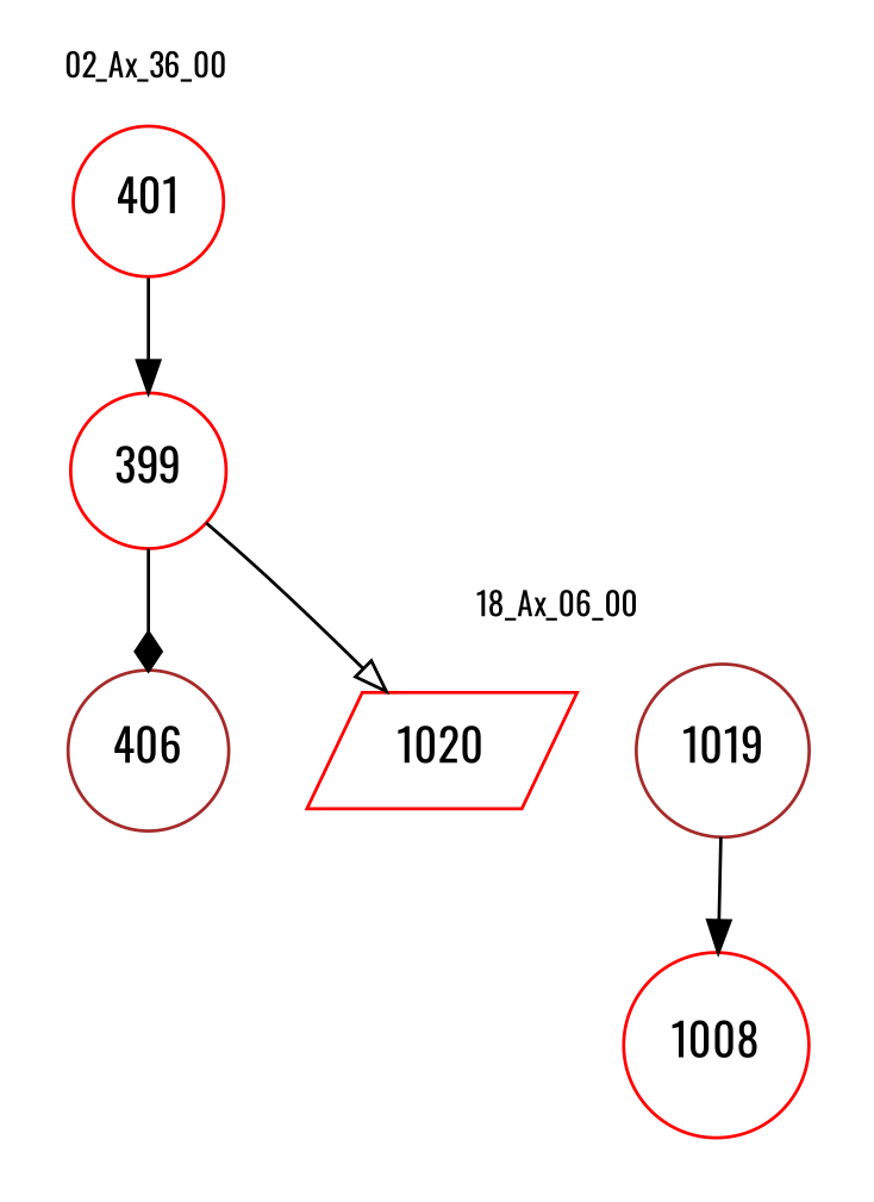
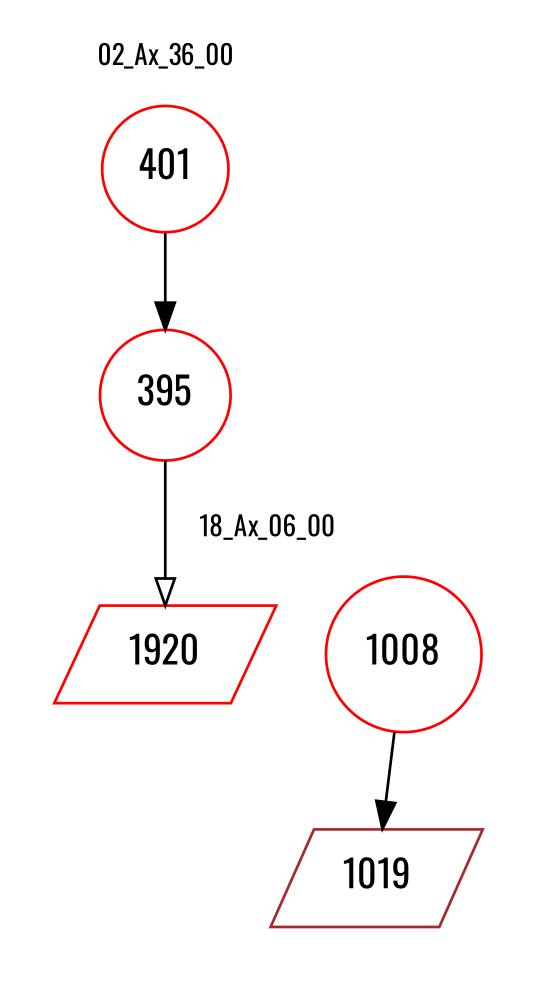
  digraph {
    fontname=Oswald
    node [color=red fontname=Oswald shape=circle]
    edge [arrowhead=normal color=black fontname=Oswald]
    n1 [label=401]
-   n2 [label=399]
-   n3 [color=brown label=406]
-   n4 [color=brown label=1019]
+   n2 [label=395]
+   n4 [color=brown label=1019 shape=parallelogram]
    n5 [label=1008]
-   n6 [label=1020 shape=parallelogram]
+   n6 [label=1920 shape=parallelogram]
    subgraph cluster_1 {
      color=white
      fontsize=10
      label="02_Ax_36_00"
      n1
      n2
-     n3
    }
    subgraph cluster_2 {
      color=white
      fontsize=10
      label="18_Ax_06_00"
      n4
      n5
      n6
    }
    n1 -> n2
-   n2 -> n3 [arrowhead=diamond]
    n2 -> n6 [arrowhead=onormal]
-   n4 -> n5
+   n5 -> n4
  }
